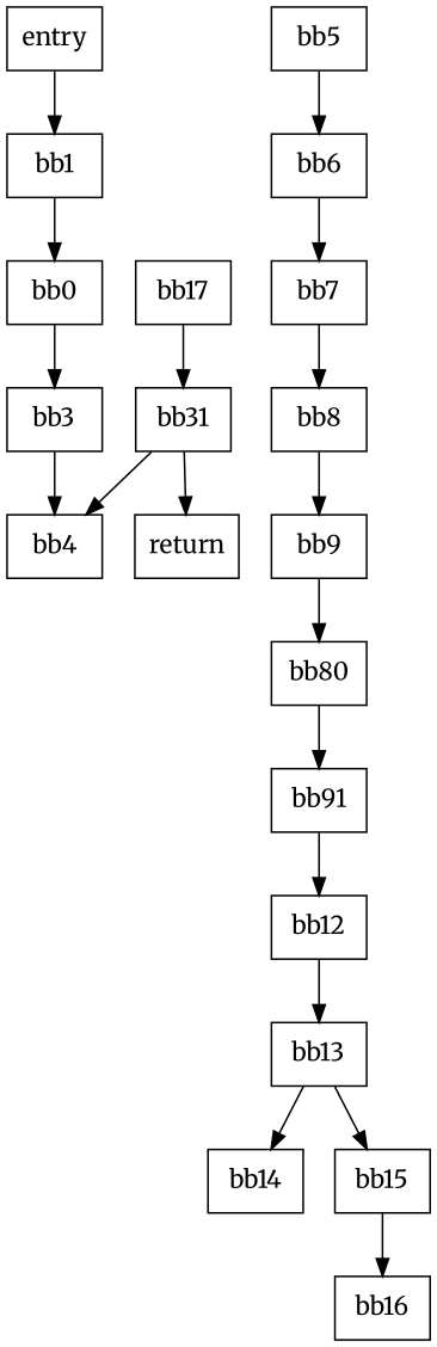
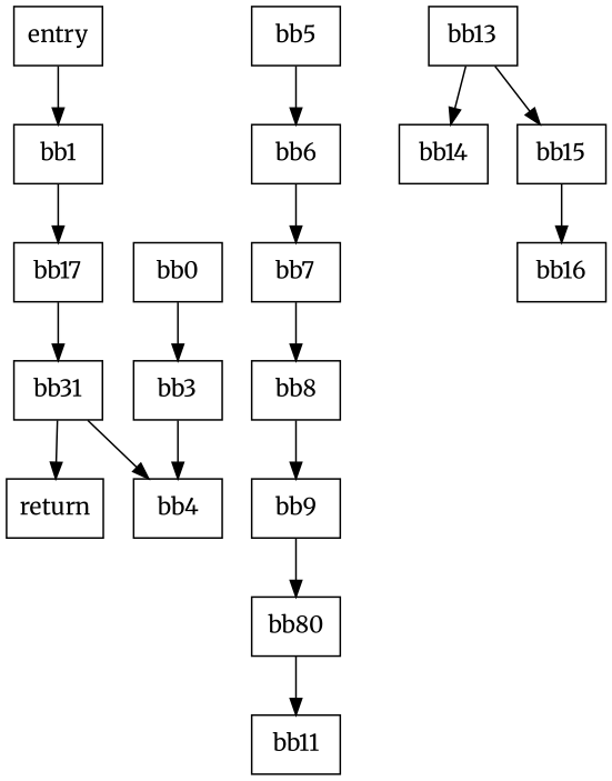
  digraph {
    fontname=Merriweather
    node [fontname=Merriweather shape=box]
    edge [fontname=Merriweather]
    entry
    bb1
    n3 [label=bb0]
    bb3
    bb4
    bb5
    bb6
    bb31
    return
    bb7
    bb8
    bb9
    n13 [label=bb80]
-   bb11 [label=bb91]
-   bb12
+   bb11
    bb13
    bb14
    bb15
    bb16
    bb17
    entry -> bb1
-   bb1 -> n3
+   bb1 -> bb17
    n3 -> bb3
    bb3 -> bb4
    bb5 -> bb6
    bb6 -> bb7
    bb31 -> bb4
    bb31 -> return
    bb7 -> bb8
    bb8 -> bb9
    bb9 -> n13
    n13 -> bb11
-   bb11 -> bb12
-   bb12 -> bb13
    bb13 -> bb14
    bb13 -> bb15
    bb15 -> bb16
    bb17 -> bb31
  }
